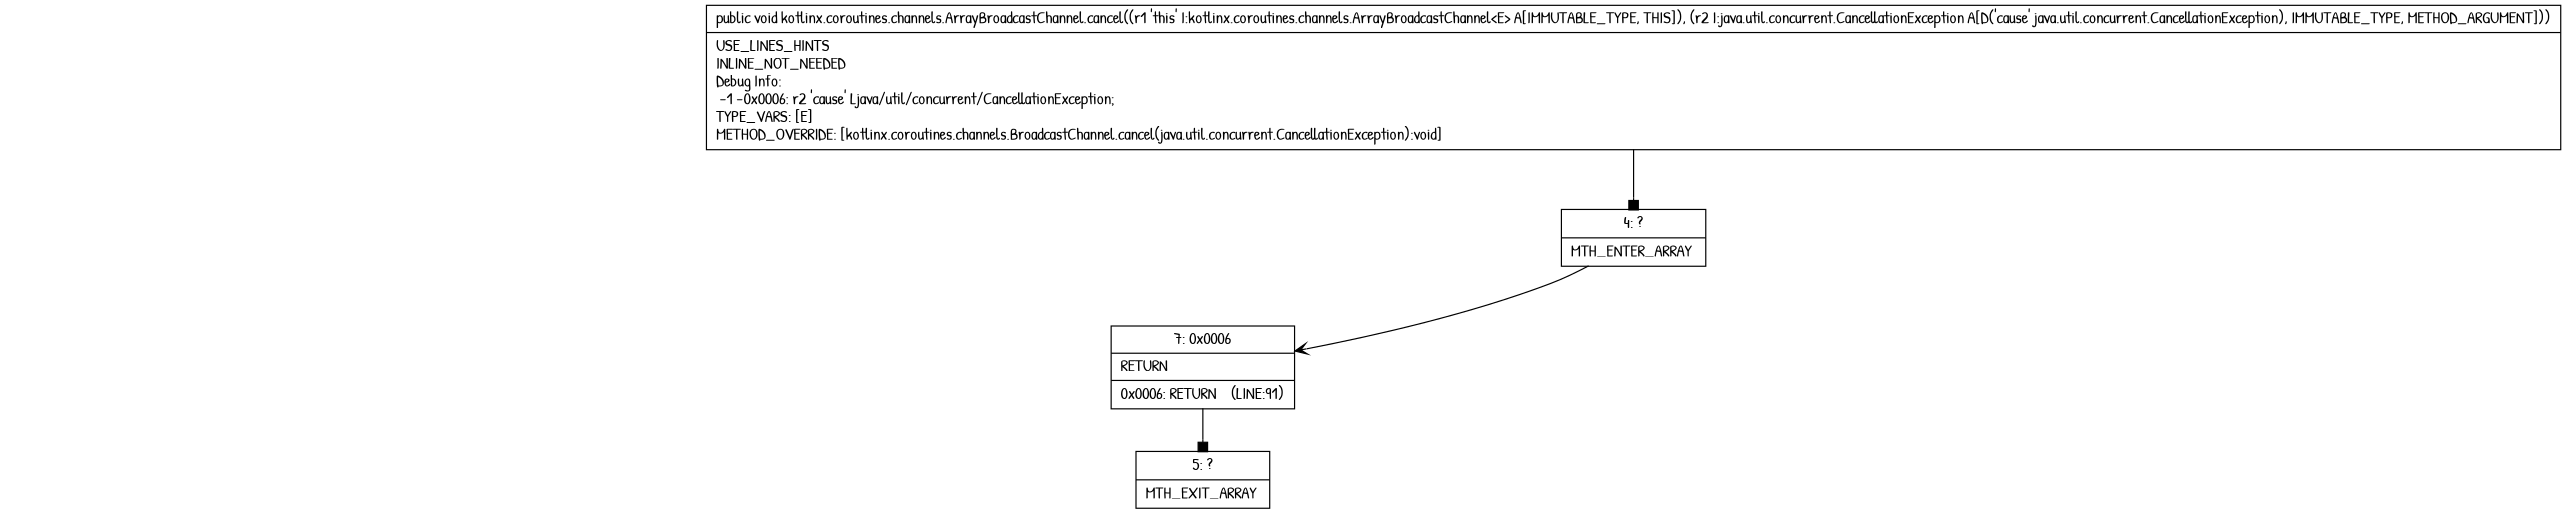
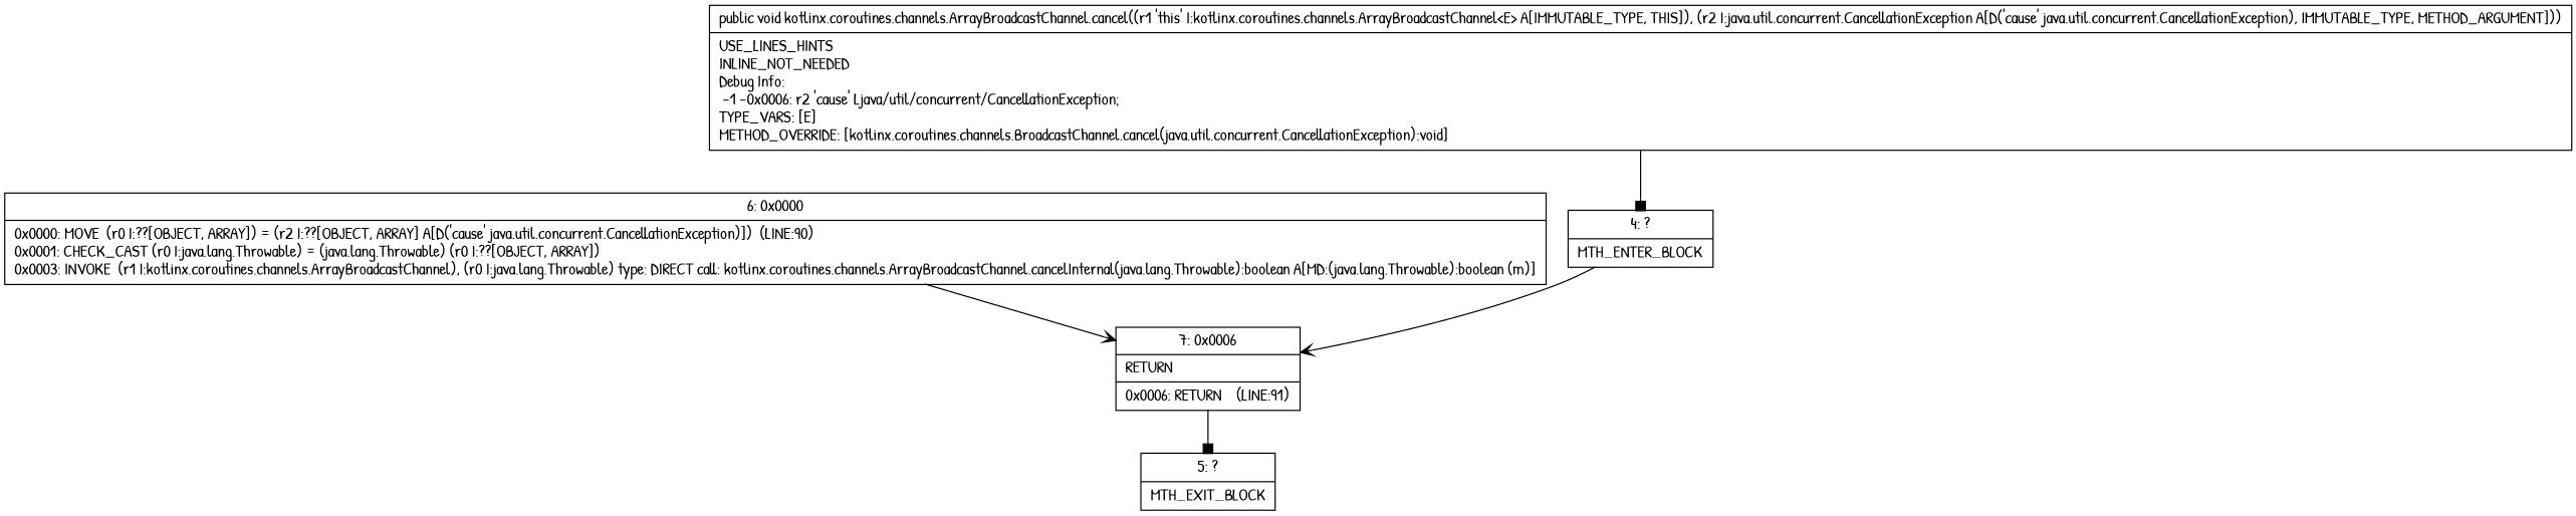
  digraph {
    fontname="Patrick Hand"
    node [fontname="Patrick Hand" shape=record]
    edge [arrowhead=vee fontname="Patrick Hand"]
-   n1 [label="{4\:\ ?|MTH_ENTER_ARRAY\l}"]
+   n1 [label="{4\:\ ?|MTH_ENTER_BLOCK\l}"]
    n2 [label="{7\:\ 0x0006|RETURN\l|0x0006: RETURN    (LINE:91)\l}"]
-   n4 [label="{5\:\ ?|MTH_EXIT_ARRAY\l}"]
+   n3 [label="{6\:\ 0x0000|0x0000: MOVE  (r0 I:??[OBJECT, ARRAY]) = (r2 I:??[OBJECT, ARRAY] A[D('cause' java.util.concurrent.CancellationException)])  (LINE:90)\l0x0001: CHECK_CAST (r0 I:java.lang.Throwable) = (java.lang.Throwable) (r0 I:??[OBJECT, ARRAY]) \l0x0003: INVOKE  (r1 I:kotlinx.coroutines.channels.ArrayBroadcastChannel), (r0 I:java.lang.Throwable) type: DIRECT call: kotlinx.coroutines.channels.ArrayBroadcastChannel.cancelInternal(java.lang.Throwable):boolean A[MD:(java.lang.Throwable):boolean (m)]\l}"]
+   n4 [label="{5\:\ ?|MTH_EXIT_BLOCK\l}"]
    n5 [label="{public void kotlinx.coroutines.channels.ArrayBroadcastChannel.cancel((r1 'this' I:kotlinx.coroutines.channels.ArrayBroadcastChannel\<E\> A[IMMUTABLE_TYPE, THIS]), (r2 I:java.util.concurrent.CancellationException A[D('cause' java.util.concurrent.CancellationException), IMMUTABLE_TYPE, METHOD_ARGUMENT]))  | USE_LINES_HINTS\lINLINE_NOT_NEEDED\lDebug Info:\l  \-1 \-0x0006: r2 'cause' Ljava\/util\/concurrent\/CancellationException;\lTYPE_VARS: [E]\lMETHOD_OVERRIDE: [kotlinx.coroutines.channels.BroadcastChannel.cancel(java.util.concurrent.CancellationException):void]\l}"]
    n1 -> n2
    n2 -> n4 [arrowhead=box]
+   n3 -> n2
    n5 -> n1 [arrowhead=box]
  }
